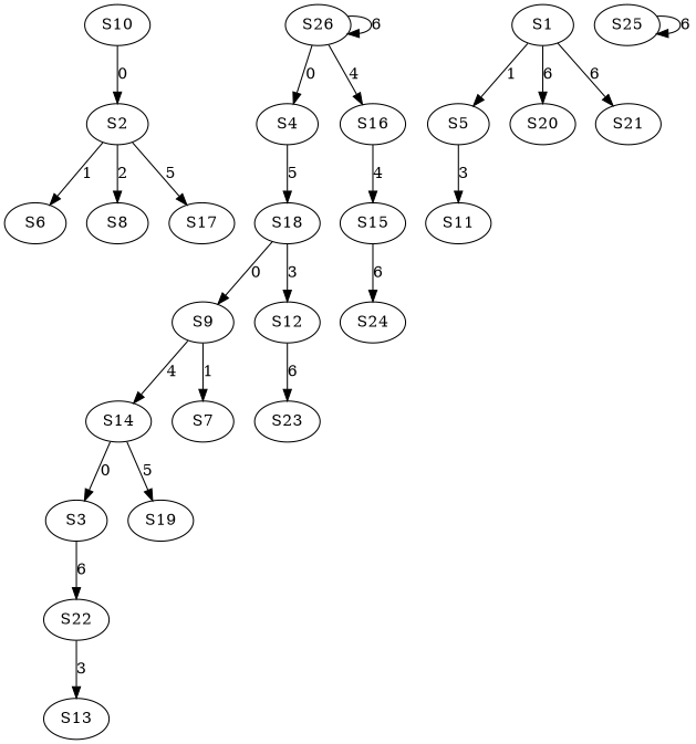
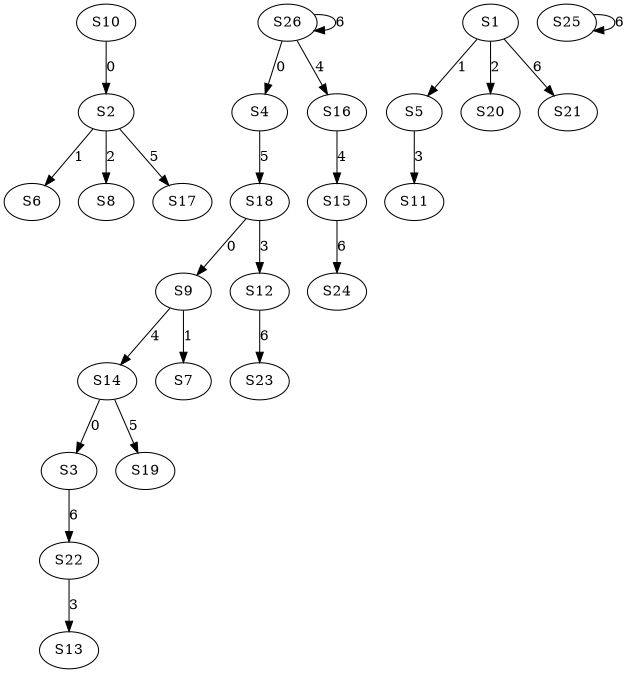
  strict digraph {
    S10
    S2
    S6
    S8
    S17
    S14
    S3
    S19
    S22
    S13
    S26
    S4
    S16
    S18
    S15
    S9
    S12
    S1
    S5
    S20
    S21
    S11
    S7
    S23
    S25
    S24
    S10 -> S2 [label=0]
    S2 -> S6 [label=1]
    S2 -> S8 [label=2]
    S2 -> S17 [label=5]
    S14 -> S3 [label=0]
    S14 -> S19 [label=5]
    S3 -> S22 [label=6]
    S22 -> S13 [label=3]
    S26 -> S26 [label=6]
    S26 -> S4 [label=0]
    S26 -> S16 [label=4]
    S4 -> S18 [label=5]
    S16 -> S15 [label=4]
    S18 -> S9 [label=0]
    S18 -> S12 [label=3]
    S15 -> S24 [label=6]
    S9 -> S14 [label=4]
    S9 -> S7 [label=1]
    S12 -> S23 [label=6]
    S1 -> S5 [label=1]
-   S1 -> S20 [label=6]
+   S1 -> S20 [label=2]
    S1 -> S21 [label=6]
    S5 -> S11 [label=3]
    S25 -> S25 [label=6]
  }
